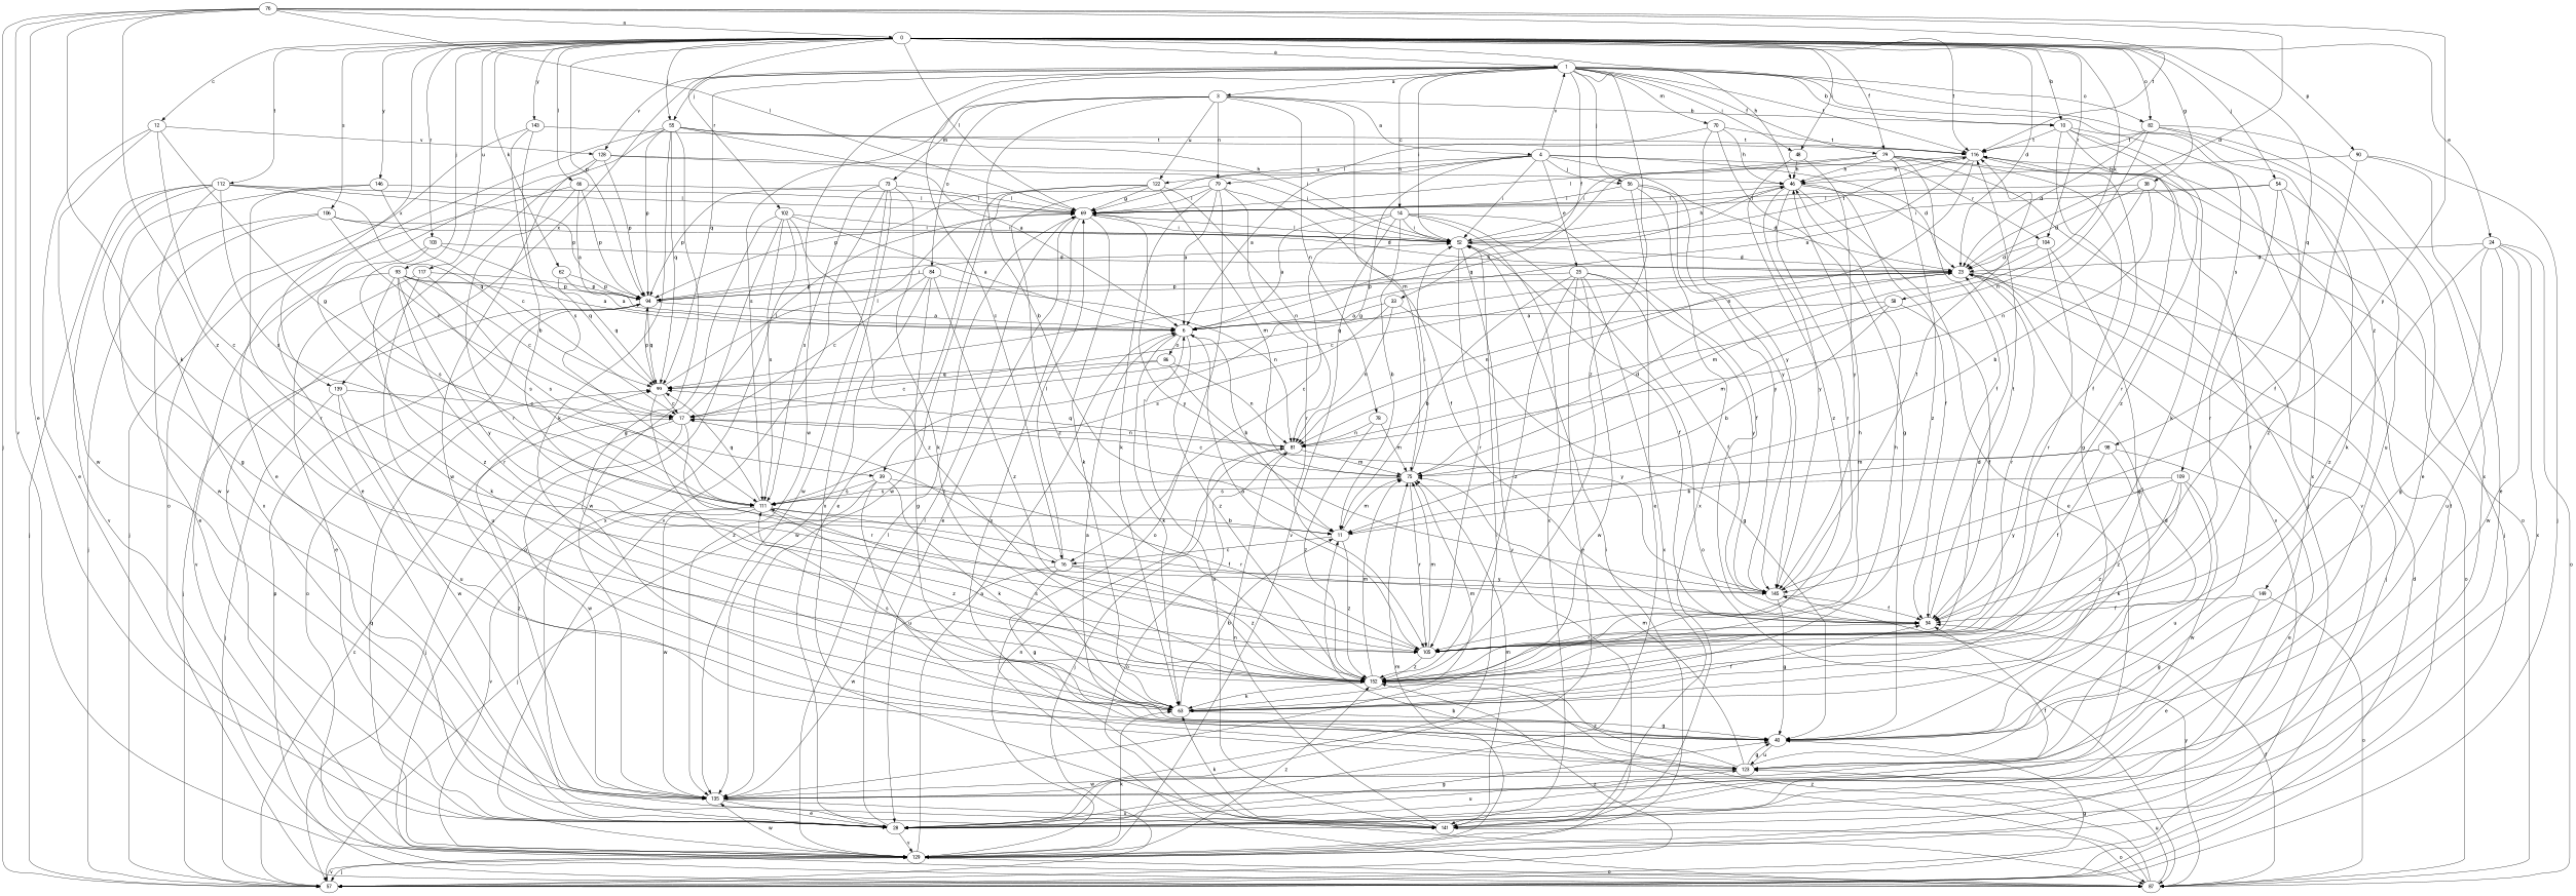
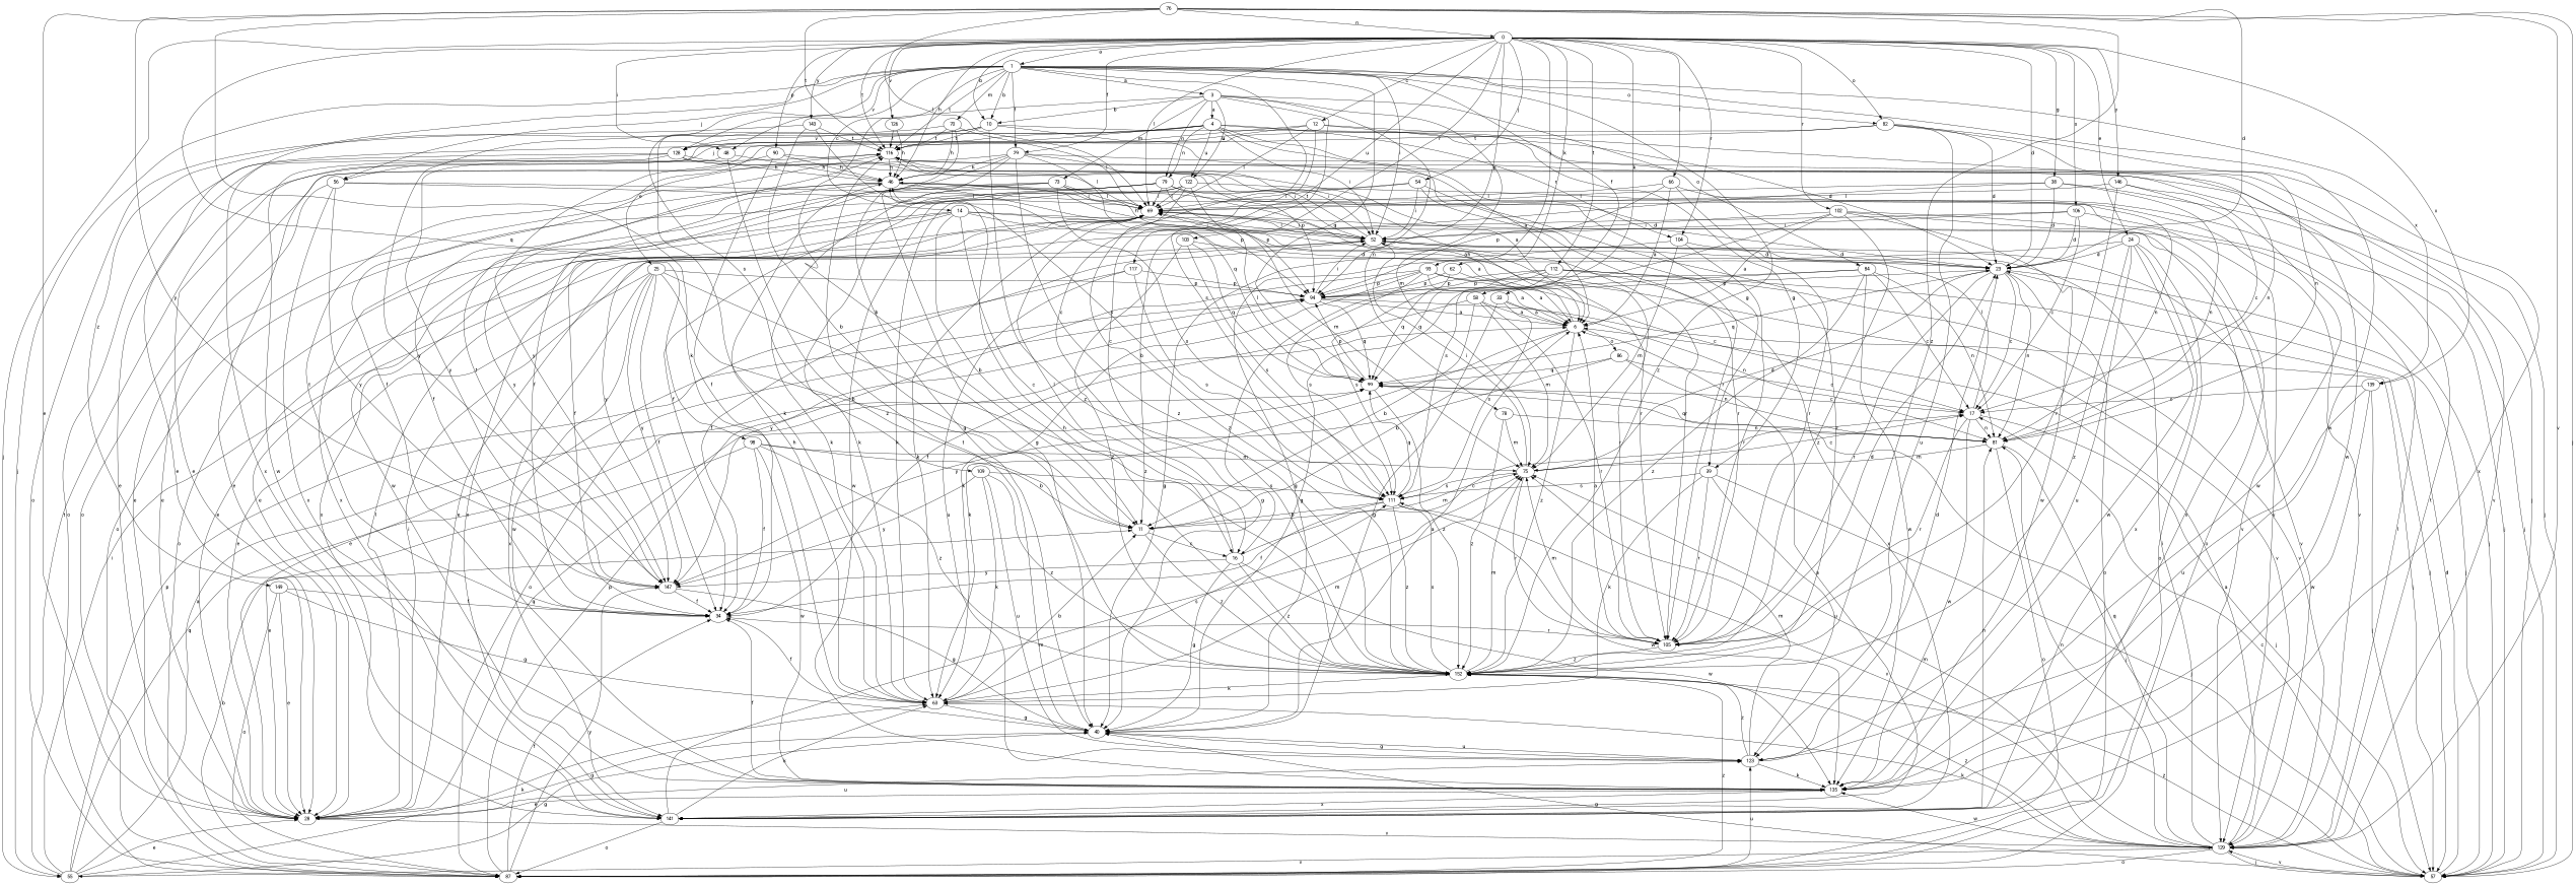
  strict digraph {
    fontname=Roboto
    node [fontname=Roboto]
    edge [fontname=Roboto]
    0
    1
    10
    12
    23
    24
    29
    38
    46
    48
    n11 [label=93]
    54
    55
    58
    62
    66
    69
    82
    90
    94
    98
    102
    103
    104
    106
    112
    116
    117
+   126
    139
    143
    146
    3
    14
    16
    33
    52
    56
    70
    99
    109
    128
    135
    149
    152
    63
    57
    105
    141
    39
    28
    87
    17
    81
    40
    123
    34
    129
    11
-   147 [label=145]
+   147
    111
    6
    75
    76
    4
    73
    78
    79
    84
    122
    25
    86
    0 -> 1 [label=a]
    0 -> 10 [label=b]
    0 -> 12 [label=c]
    0 -> 23 [label=d]
    0 -> 24 [label=e]
    0 -> 29 [label=f]
    0 -> 38 [label=g]
    0 -> 46 [label=h]
    0 -> 48 [label=i]
    0 -> n11 [label=j]
    0 -> 54 [label=j]
    0 -> 55 [label=j]
    0 -> 58 [label=k]
    0 -> 62 [label=k]
    0 -> 66 [label=l]
    0 -> 69 [label=l]
    0 -> 82 [label=o]
    0 -> 90 [label=p]
    0 -> 94 [label=p]
    0 -> 98 [label=q]
    0 -> 102 [label=r]
    0 -> 103 [label=r]
    0 -> 104 [label=r]
    0 -> 106 [label=s]
    0 -> 112 [label=t]
    0 -> 116 [label=t]
    0 -> 117 [label=u]
+   0 -> 126 [label=v]
    0 -> 139 [label=x]
    0 -> 143 [label=y]
    0 -> 146 [label=y]
    1 -> 10 [label=b]
    1 -> 29 [label=f]
    1 -> 48 [label=i]
    1 -> 55 [label=j]
    1 -> 82 [label=o]
    1 -> 116 [label=t]
    1 -> 139 [label=x]
    1 -> 3 [label=a]
    1 -> 14 [label=c]
    1 -> 16 [label=c]
    1 -> 33 [label=f]
    1 -> 52 [label=i]
    1 -> 56 [label=j]
    1 -> 70 [label=m]
    1 -> 99 [label=q]
    1 -> 109 [label=s]
    1 -> 128 [label=v]
    1 -> 135 [label=w]
    1 -> 149 [label=z]
    1 -> 152 [label=z]
    10 -> 116 [label=t]
    10 -> 152 [label=z]
    10 -> 63 [label=k]
    10 -> 57 [label=j]
    10 -> 105 [label=r]
    10 -> 141 [label=x]
    12 -> 16 [label=c]
-   12 -> 128 [label=v]
+   12 -> 128 [label=u]
    12 -> 135 [label=w]
    12 -> 39 [label=g]
    12 -> 28 [label=e]
    23 -> 94 [label=p]
    23 -> 99 [label=q]
    23 -> 57 [label=j]
    23 -> 105 [label=r]
    23 -> 87 [label=o]
    23 -> 17 [label=c]
    23 -> 81 [label=n]
    24 -> 23 [label=d]
    24 -> 135 [label=w]
    24 -> 152 [label=z]
    24 -> 141 [label=x]
    24 -> 87 [label=o]
    24 -> 40 [label=g]
    24 -> 123 [label=u]
    29 -> 46 [label=h]
    29 -> 52 [label=i]
    29 -> 99 [label=q]
    29 -> 152 [label=z]
    29 -> 87 [label=o]
    29 -> 40 [label=g]
    29 -> 34 [label=f]
    29 -> 129 [label=v]
    38 -> 23 [label=d]
    38 -> 69 [label=l]
    38 -> 57 [label=j]
    38 -> 81 [label=n]
    38 -> 11 [label=b]
    46 -> 69 [label=l]
    46 -> 105 [label=r]
    46 -> 28 [label=e]
    46 -> 34 [label=f]
    46 -> 129 [label=v]
    46 -> 147 [label=y]
    48 -> 46 [label=h]
    48 -> 152 [label=z]
    48 -> 147 [label=y]
    n11 -> 94 [label=p]
    n11 -> 63 [label=k]
-   n11 -> 105 [label=r]
+   58 -> 105 [label=r]
    n11 -> 17 [label=c]
    n11 -> 129 [label=v]
    n11 -> 147 [label=y]
    n11 -> 111 [label=s]
    n11 -> 6 [label=a]
    54 -> 69 [label=l]
    54 -> 52 [label=i]
    54 -> 152 [label=z]
    54 -> 63 [label=k]
    54 -> 105 [label=r]
    55 -> 94 [label=p]
    55 -> 116 [label=t]
    55 -> 52 [label=i]
    55 -> 99 [label=q]
    55 -> 63 [label=k]
    55 -> 28 [label=e]
    55 -> 40 [label=g]
-   55 -> 129 [label=v]
+   129 -> 55 [label=v]
    55 -> 6 [label=a]
    58 -> 34 [label=f]
    58 -> 11 [label=b]
    58 -> 6 [label=a]
    58 -> 75 [label=m]
    62 -> 94 [label=p]
    62 -> 99 [label=q]
    62 -> 6 [label=a]
    66 -> 69 [label=l]
    66 -> 94 [label=p]
    66 -> 57 [label=j]
    66 -> 105 [label=r]
    66 -> 6 [label=a]
    69 -> 52 [label=i]
    69 -> 63 [label=k]
    69 -> 141 [label=x]
    69 -> 28 [label=e]
    69 -> 147 [label=y]
    82 -> 23 [label=d]
    82 -> 116 [label=t]
    82 -> 141 [label=x]
    82 -> 28 [label=e]
    82 -> 81 [label=n]
    82 -> 123 [label=u]
    90 -> 46 [label=h]
    90 -> 57 [label=j]
    90 -> 28 [label=e]
    90 -> 34 [label=f]
    94 -> 52 [label=i]
    94 -> 99 [label=q]
    94 -> 57 [label=j]
    94 -> 87 [label=o]
    94 -> 6 [label=a]
-   109 -> 135 [label=w]
+   98 -> 135 [label=w]
    98 -> 152 [label=z]
    98 -> 28 [label=e]
    98 -> 34 [label=f]
    98 -> 11 [label=b]
    98 -> 75 [label=m]
    102 -> 52 [label=i]
    102 -> 135 [label=w]
    102 -> 152 [label=z]
    102 -> 141 [label=x]
    102 -> 87 [label=o]
    102 -> 111 [label=s]
    102 -> 6 [label=a]
    103 -> 23 [label=d]
    103 -> 99 [label=q]
    103 -> 152 [label=z]
    103 -> 111 [label=s]
    104 -> 23 [label=d]
    104 -> 105 [label=r]
    104 -> 40 [label=g]
    104 -> 75 [label=m]
    106 -> 23 [label=d]
    106 -> 52 [label=i]
    106 -> 57 [label=j]
    106 -> 28 [label=e]
    106 -> 17 [label=c]
-   112 -> 69 [label=l]
+   12 -> 69 [label=l]
    112 -> 94 [label=p]
    112 -> 99 [label=q]
    112 -> 57 [label=j]
    112 -> 141 [label=x]
    112 -> 40 [label=g]
    112 -> 129 [label=v]
    112 -> 111 [label=s]
    116 -> 46 [label=h]
    116 -> 69 [label=l]
    116 -> 81 [label=n]
    116 -> 34 [label=f]
    116 -> 6 [label=a]
    117 -> 94 [label=p]
    117 -> 28 [label=e]
    117 -> 123 [label=u]
    117 -> 111 [label=s]
+   126 -> 46 [label=h]
+   126 -> 116 [label=t]
    139 -> 135 [label=w]
    139 -> 57 [label=j]
    139 -> 17 [label=c]
    139 -> 123 [label=u]
    143 -> 116 [label=t]
    143 -> 87 [label=o]
    143 -> 11 [label=b]
    143 -> 111 [label=s]
    146 -> 69 [label=l]
    146 -> 135 [label=w]
    146 -> 105 [label=r]
    146 -> 17 [label=c]
    3 -> 10 [label=b]
    3 -> 11 [label=b]
    3 -> 111 [label=s]
    3 -> 75 [label=m]
    3 -> 4 [label=a]
    3 -> 73 [label=m]
    3 -> 78 [label=n]
    3 -> 79 [label=n]
    3 -> 84 [label=o]
    3 -> 122 [label=u]
    14 -> 16 [label=c]
    14 -> 52 [label=i]
    14 -> 141 [label=x]
    14 -> 87 [label=o]
    14 -> 34 [label=f]
    14 -> 129 [label=v]
    14 -> 11 [label=b]
    14 -> 6 [label=a]
    16 -> 69 [label=l]
    16 -> 135 [label=w]
    16 -> 152 [label=z]
    16 -> 17 [label=c]
    16 -> 40 [label=g]
    16 -> 147 [label=y]
    33 -> 81 [label=n]
    33 -> 40 [label=g]
    33 -> 111 [label=s]
    33 -> 6 [label=a]
    52 -> 23 [label=d]
    52 -> 46 [label=h]
    52 -> 69 [label=l]
    52 -> 116 [label=t]
    52 -> 105 [label=r]
    52 -> 34 [label=f]
    52 -> 129 [label=v]
    56 -> 23 [label=d]
    56 -> 69 [label=l]
    56 -> 141 [label=x]
    56 -> 28 [label=e]
    56 -> 147 [label=y]
    70 -> 46 [label=h]
    70 -> 69 [label=l]
    70 -> 116 [label=t]
    70 -> 40 [label=g]
    70 -> 147 [label=y]
    99 -> 69 [label=l]
    99 -> 94 [label=p]
    99 -> 152 [label=z]
    99 -> 17 [label=c]
    109 -> 152 [label=z]
    109 -> 63 [label=k]
    109 -> 123 [label=u]
    109 -> 147 [label=y]
    109 -> 111 [label=s]
    128 -> 46 [label=h]
    128 -> 94 [label=p]
    128 -> 52 [label=i]
    128 -> 135 [label=w]
    128 -> 28 [label=e]
+   128 -> 87 [label=o]
    135 -> 141 [label=x]
    135 -> 28 [label=e]
    135 -> 34 [label=f]
    149 -> 28 [label=e]
    149 -> 87 [label=o]
    149 -> 40 [label=g]
    149 -> 34 [label=f]
    152 -> 46 [label=h]
    152 -> 63 [label=k]
    152 -> 111 [label=s]
    152 -> 75 [label=m]
    63 -> 46 [label=h]
    63 -> 40 [label=g]
    63 -> 34 [label=f]
    63 -> 11 [label=b]
    63 -> 111 [label=s]
    63 -> 75 [label=m]
    57 -> 23 [label=d]
    57 -> 152 [label=z]
    57 -> 17 [label=c]
    57 -> 40 [label=g]
    57 -> 129 [label=v]
    105 -> 23 [label=d]
    105 -> 152 [label=z]
    105 -> 6 [label=a]
    105 -> 75 [label=m]
    141 -> 63 [label=k]
    141 -> 87 [label=o]
    141 -> 81 [label=n]
    141 -> 6 [label=a]
    141 -> 75 [label=m]
    39 -> 63 [label=k]
    39 -> 57 [label=j]
    39 -> 105 [label=r]
    39 -> 123 [label=u]
    39 -> 111 [label=s]
    28 -> 69 [label=l]
    28 -> 52 [label=i]
-   28 -> 99 [label=z]
+   28 -> 99 [label=q]
    28 -> 40 [label=g]
    28 -> 123 [label=u]
    28 -> 129 [label=v]
    87 -> 94 [label=p]
    87 -> 152 [label=z]
    87 -> 123 [label=u]
    87 -> 34 [label=f]
    87 -> 11 [label=b]
    87 -> 147 [label=y]
    17 -> 69 [label=l]
    17 -> 135 [label=w]
    17 -> 57 [label=j]
    17 -> 105 [label=r]
    17 -> 81 [label=n]
    81 -> 99 [label=q]
    81 -> 57 [label=j]
    81 -> 87 [label=o]
    81 -> 75 [label=m]
    40 -> 116 [label=t]
    40 -> 123 [label=u]
    40 -> 6 [label=a]
    123 -> 23 [label=d]
-   123 -> 135 [label=w]
+   123 -> 135 [label=k]
    123 -> 152 [label=z]
    123 -> 40 [label=g]
    123 -> 75 [label=m]
    34 -> 116 [label=t]
    34 -> 105 [label=r]
    129 -> 69 [label=l]
    129 -> 116 [label=t]
    129 -> 52 [label=i]
    129 -> 99 [label=q]
    129 -> 135 [label=w]
    129 -> 152 [label=z]
    129 -> 63 [label=k]
    129 -> 57 [label=j]
    129 -> 87 [label=o]
    129 -> 81 [label=n]
    129 -> 6 [label=a]
    129 -> 75 [label=m]
    11 -> 16 [label=c]
    11 -> 152 [label=z]
    11 -> 75 [label=m]
    147 -> 116 [label=t]
    147 -> 40 [label=g]
    147 -> 34 [label=f]
    111 -> 99 [label=q]
    111 -> 135 [label=w]
    111 -> 152 [label=z]
    111 -> 34 [label=f]
    111 -> 129 [label=v]
    111 -> 11 [label=b]
    6 -> 46 [label=h]
    6 -> 152 [label=z]
    6 -> 63 [label=k]
    6 -> 11 [label=b]
    6 -> 86 [label=o]
    75 -> 23 [label=d]
    75 -> 52 [label=i]
    75 -> 105 [label=r]
    75 -> 17 [label=c]
    75 -> 111 [label=s]
    76 -> 0 [label=n]
    76 -> 23 [label=d]
    76 -> 69 [label=l]
    76 -> 116 [label=t]
    76 -> 152 [label=z]
    76 -> 63 [label=k]
    76 -> 57 [label=j]
    76 -> 28 [label=e]
    76 -> 129 [label=v]
    76 -> 147 [label=y]
    4 -> 23 [label=d]
    4 -> 104 [label=r]
    4 -> 52 [label=i]
    4 -> 56 [label=j]
-   4 -> 1 [label=v]
+   4 -> 128 [label=v]
    4 -> 39 [label=g]
    4 -> 147 [label=y]
    4 -> 6 [label=a]
    4 -> 79 [label=n]
    4 -> 122 [label=u]
    4 -> 25 [label=e]
    73 -> 69 [label=l]
    73 -> 94 [label=p]
    73 -> 135 [label=w]
    73 -> 63 [label=k]
    73 -> 141 [label=x]
    73 -> 129 [label=v]
    73 -> 111 [label=s]
    78 -> 152 [label=z]
    78 -> 81 [label=n]
    78 -> 75 [label=m]
    79 -> 69 [label=l]
    79 -> 94 [label=p]
    79 -> 63 [label=k]
    79 -> 105 [label=r]
    79 -> 87 [label=o]
    79 -> 34 [label=f]
    79 -> 6 [label=a]
    84 -> 94 [label=p]
    84 -> 135 [label=w]
    84 -> 152 [label=z]
    84 -> 17 [label=c]
    84 -> 81 [label=n]
    84 -> 40 [label=g]
-   122 -> 69 [label=g]
+   122 -> 69 [label=l]
    122 -> 135 [label=w]
    122 -> 152 [label=z]
    122 -> 28 [label=e]
    122 -> 81 [label=n]
    122 -> 75 [label=m]
    25 -> 94 [label=p]
    25 -> 135 [label=w]
    25 -> 152 [label=z]
    25 -> 141 [label=x]
    25 -> 28 [label=e]
    25 -> 34 [label=f]
    25 -> 11 [label=b]
    25 -> 147 [label=y]
    86 -> 99 [label=q]
    86 -> 17 [label=c]
    86 -> 81 [label=n]
    86 -> 147 [label=y]
  }
